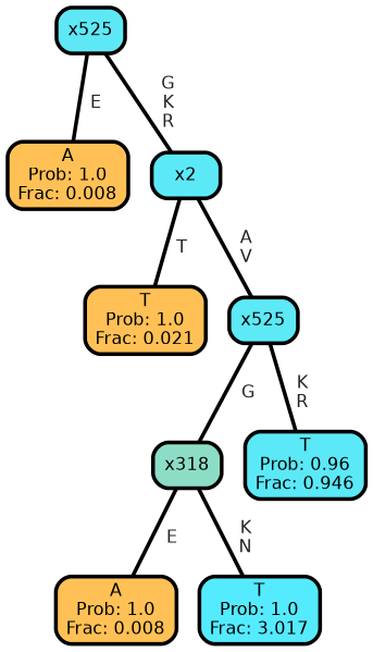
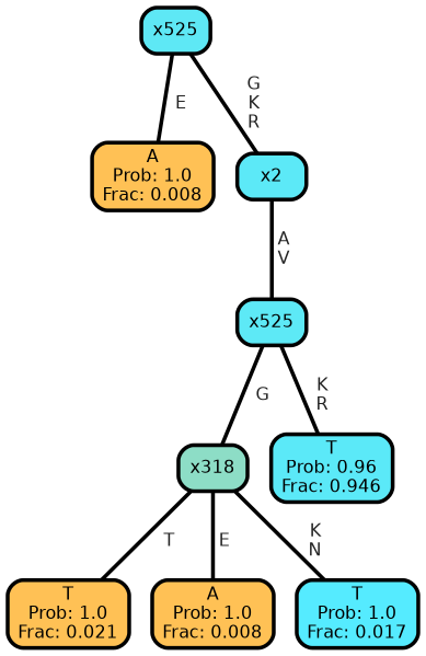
  graph {
    ranksep="0 equally"
    splines=straight
    node [color=black fillcolor="#ffc155" fontcolor=black fontname=helvetica penwidth=3 shape=box style="filled, rounded"]
    edge [color=black fontcolor=grey14 fontname=helvetica fontweight=bold penwidth=3]
    n1 [label="A\nProb: 1.0\nFrac: 0.008"]
    n2 [fillcolor="#5ee8f5" label=x525]
    n3 [fillcolor="#5ce9f7" label=x2]
    n4 [label="T\nProb: 1.0\nFrac: 0.021"]
    n5 [fillcolor="#5de9f6" label=x525]
    n6 [fillcolor="#8dddc6" label=x318]
    n7 [fillcolor="#5be9f8" label="T\nProb: 0.96\nFrac: 0.946"]
    n8 [label="A\nProb: 1.0\nFrac: 0.008"]
-   n9 [fillcolor="#55ebff" label="T\nProb: 1.0\nFrac: 3.017"]
+   n9 [fillcolor="#55ebff" label="T\nProb: 1.0\nFrac: 0.017"]
    subgraph sub_1 {
      rank=same
    }
    n2 -- n1 [label=" E"]
    n2 -- n3 [label=" G\n K\n R"]
-   n3 -- n4 [label=" T"]
+   n6 -- n4 [label=" T"]
    n3 -- n5 [label=" A\n V"]
    n5 -- n6 [label=" G"]
    n5 -- n7 [label=" K\n R"]
    n6 -- n8 [label=" E"]
    n6 -- n9 [label=" K\n N"]
  }
